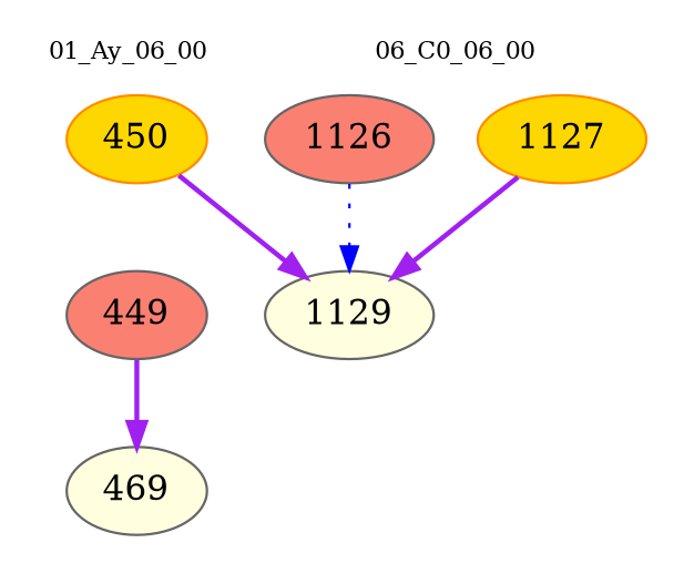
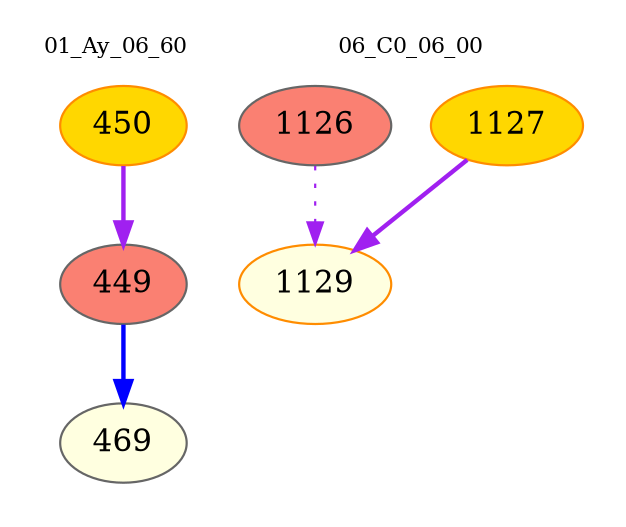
  digraph {
    node [color=darkorange fillcolor=gold style=filled]
    edge [color=purple style=bold]
    n1 [label=450]
    n2 [color=gray40 fillcolor=salmon label=449]
    n3 [color=gray40 fillcolor=lightyellow label=469]
    n4 [label=1127]
    n5 [color=gray40 fillcolor=salmon label=1126]
-   n6 [color=gray40 fillcolor=lightyellow label=1129]
+   n6 [fillcolor=lightyellow label=1129]
    subgraph cluster_1 {
      color=white
      fontsize=10
-     label="01_Ay_06_00"
+     label="01_Ay_06_60"
      n1
      n2
      n3
    }
    subgraph cluster_2 {
      color=white
      fontsize=10
      label="06_C0_06_00"
      n4
      n5
      n6
    }
-   n1 -> n6
-   n2 -> n3
+   n1 -> n2
+   n2 -> n3 [color=blue]
    n4 -> n6
-   n5 -> n6 [color=blue style=dotted]
+   n5 -> n6 [style=dotted]
  }
